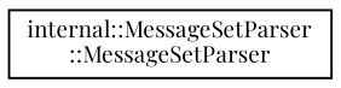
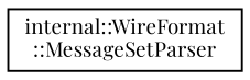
  digraph {
    rankdir=LR
    fontname="Playfair Display"
-   n1 [color=black fillcolor=white fontname="Playfair Display" fontsize=10 height=0.2 label="internal::MessageSetParser\l::MessageSetParser" shape=record style=filled width=0.4]
+   n1 [color=black fillcolor=white fontname="Playfair Display" fontsize=10 height=0.2 label="internal::WireFormat\l::MessageSetParser" shape=record style=filled width=0.4]
  }
